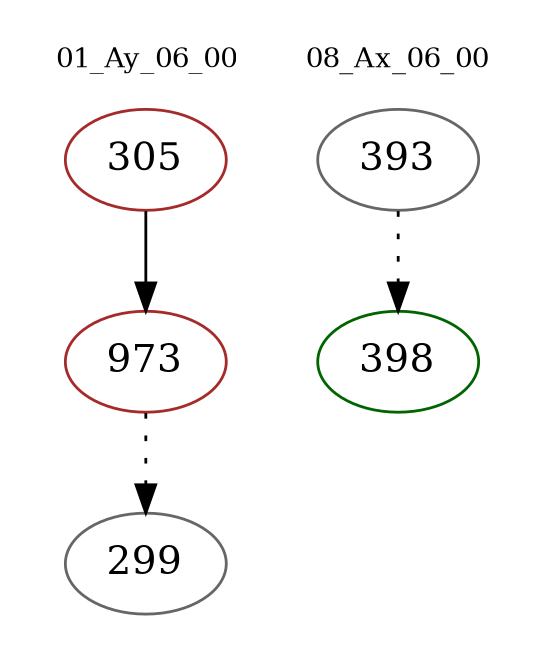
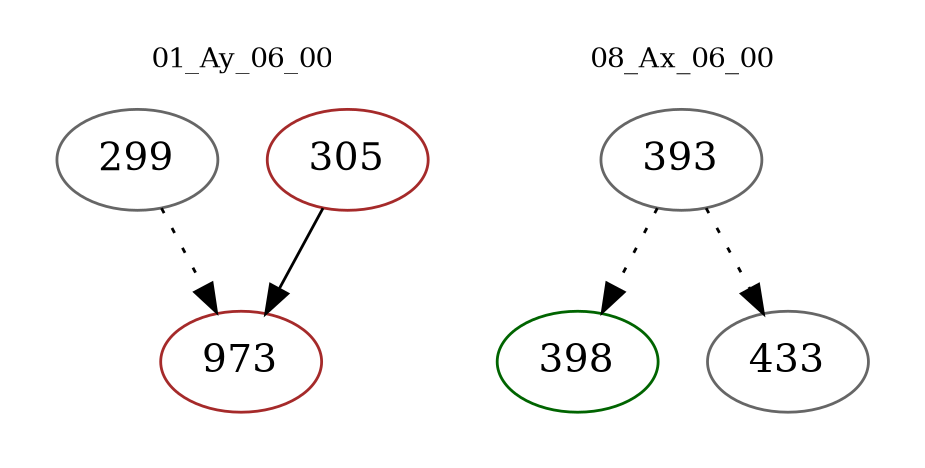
  digraph {
    node [color=gray40]
    edge [color=black style=dotted]
    n1 [color=brown label=305]
    n2 [color=brown label=973]
    n3 [label=299]
    n4 [color=darkgreen label=398]
    n5 [label=393]
+   n6 [label=433]
    subgraph cluster_1 {
      color=white
      fontsize=10
      label="01_Ay_06_00"
      n1
      n2
      n3
    }
    subgraph cluster_2 {
      color=white
      fontsize=10
      label="08_Ax_06_00"
      n4
      n5
+     n6
    }
    n1 -> n2 [style=solid]
-   n2 -> n3
+   n3 -> n2
    n5 -> n4
+   n5 -> n6
  }
